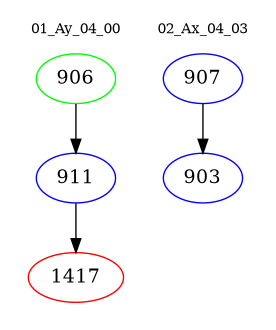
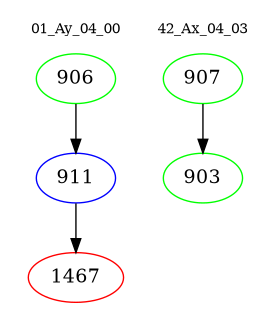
  digraph {
    node [color=green]
    edge [color=black]
    n1 [label=906]
    n2 [color=blue label=911]
-   n3 [color=red label=1417]
-   n4 [color=blue label=907]
-   n5 [color=blue label=903]
+   n3 [color=red label=1467]
+   n4 [label=907]
+   n5 [label=903]
    subgraph cluster_1 {
      color=white
      fontsize=10
      label="01_Ay_04_00"
      n1
      n2
      n3
    }
    subgraph cluster_2 {
      color=white
      fontsize=10
-     label="02_Ax_04_03"
+     label="42_Ax_04_03"
      n4
      n5
    }
    n1 -> n2
    n2 -> n3
    n4 -> n5
  }
